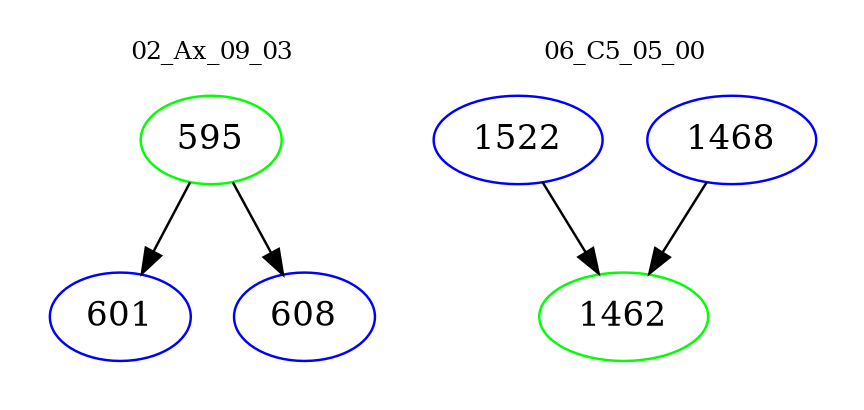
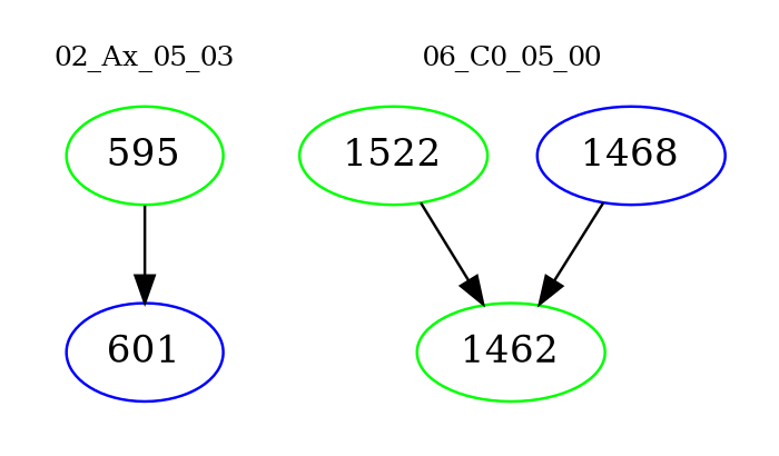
  digraph {
    node [color=blue]
    edge [color=black]
    n1 [label=601]
    n2 [color=green label=595]
-   n3 [label=608]
    n4 [label=1468]
    n5 [color=green label=1462]
-   n6 [label=1522]
+   n6 [color=green label=1522]
    subgraph cluster_1 {
      color=white
      fontsize=10
-     label="02_Ax_09_03"
+     label="02_Ax_05_03"
      n1
      n2
-     n3
    }
    subgraph cluster_2 {
      color=white
      fontsize=10
-     label="06_C5_05_00"
+     label="06_C0_05_00"
      n4
      n5
      n6
    }
    n2 -> n1
-   n2 -> n3
    n4 -> n5
    n6 -> n5
  }
